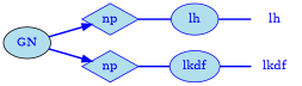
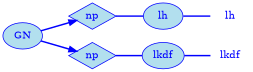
  digraph {
    rankdir=LR
    node [fillcolor=lightblue2 fontcolor=blue shape=plaintext color=blue style=filled]
    edge [arrowhead=none color=blue fontcolor=blue minlen=1 style=bold]
    n1 [height=0.50 label=lh width=0.75 color="" style=""]
    n2 [height=0.50 label=lh shape=ellipse width=0.75]
    n3 [height=0.50 label=np shape=diamond width=0.75]
    n4 [height=0.50 label=lkdf width=0.75 color="" style=""]
    n5 [height=0.50 label=lkdf shape=ellipse width=0.78]
    n6 [height=0.50 label=np shape=diamond width=0.75]
-   n7 [arrowhead=doubleoctagon color=black height=0.50 label=GN width=0.75 shape=""]
+   n7 [arrowhead=doubleoctagon height=0.50 label=GN width=0.75 shape=""]
    n2 -> n1
    n3 -> n2
    n5 -> n4
    n6 -> n5
    n7 -> n3 [shape=normal arrowhead=""]
    n7 -> n6 [shape=normal arrowhead=""]
  }
